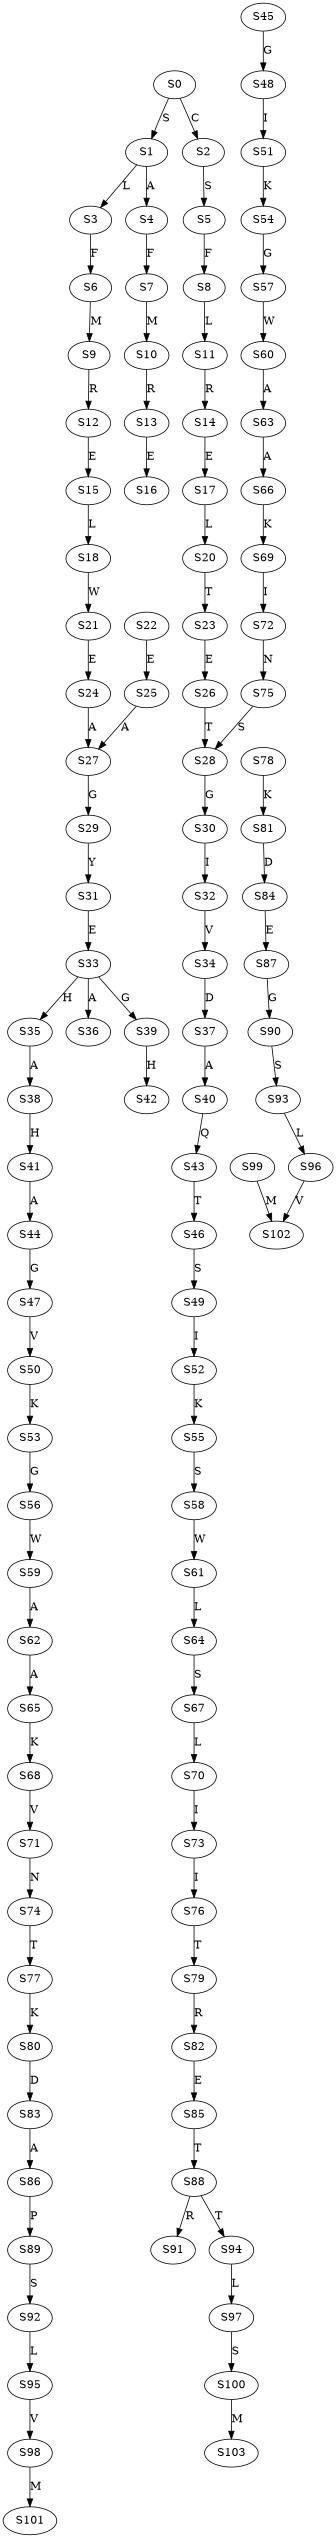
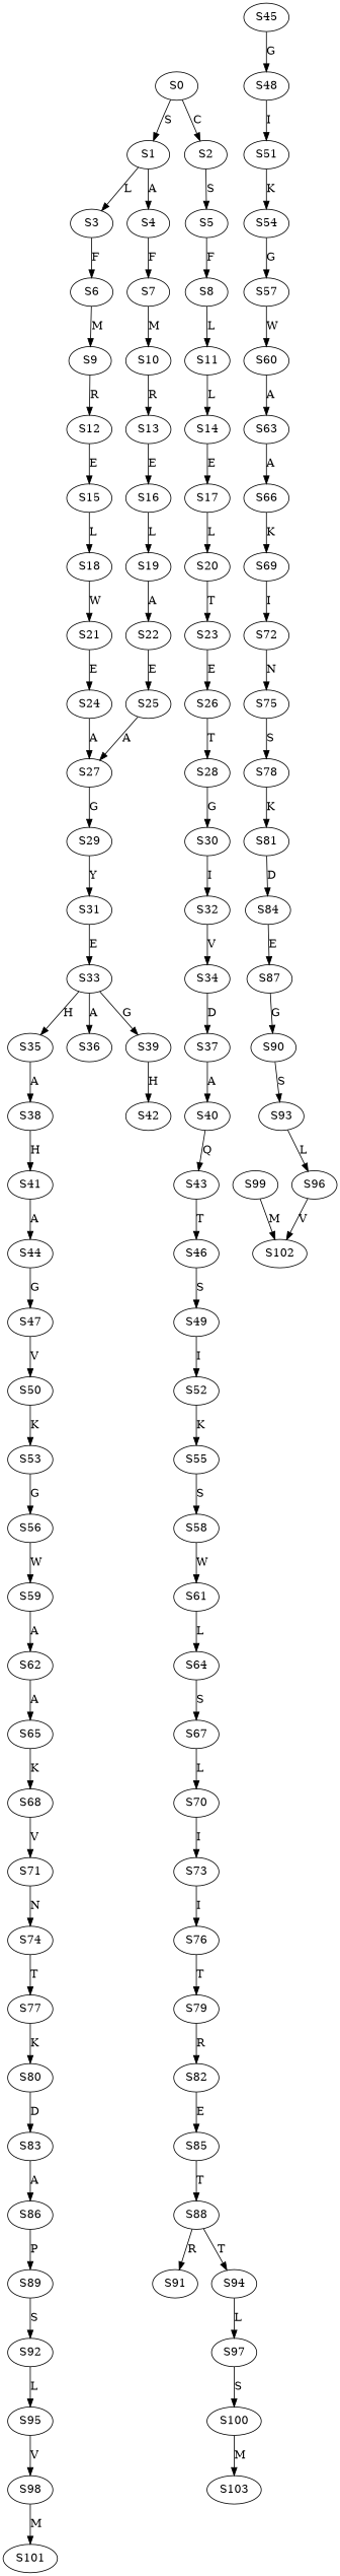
  strict digraph {
    S0
    S1
    S2
    S3
    S4
    S5
    S6
    S7
    S8
    S9
    S10
    S11
    S12
    S13
    S14
    S15
    S16
    S17
    S18
+   S19
    S20
    S21
    S22
    S23
    S24
    S25
    S26
    S27
    S28
    S29
    S30
    S31
    S32
    S33
    S34
    S35
    S36
    S39
    S37
    S38
    S40
    S41
    S42
    S43
    S44
    S46
    S47
    S45
    S48
    S49
    S50
    S51
    S52
    S53
    S54
    S55
    S56
    S57
    S58
    S59
    S60
    S61
    S62
    S63
    S64
    S65
    S66
    S67
    S68
    S69
    S70
    S71
    S72
    S73
    S74
    S75
    S76
    S77
    S78
    S79
    S80
    S81
    S82
    S83
    S84
    S85
    S86
    S87
    S88
    S89
    S90
    S91
    S94
    S92
    S93
    S95
    S96
    S97
    S98
    S102
    S100
    S101
    S99
    S103
    S0 -> S1 [label=S]
    S0 -> S2 [label=C]
    S1 -> S3 [label=L]
    S1 -> S4 [label=A]
    S2 -> S5 [label=S]
    S3 -> S6 [label=F]
    S4 -> S7 [label=F]
    S5 -> S8 [label=F]
    S6 -> S9 [label=M]
    S7 -> S10 [label=M]
    S8 -> S11 [label=L]
    S9 -> S12 [label=R]
    S10 -> S13 [label=R]
-   S11 -> S14 [label=R]
+   S11 -> S14 [label=L]
    S12 -> S15 [label=E]
    S13 -> S16 [label=E]
    S14 -> S17 [label=E]
    S15 -> S18 [label=L]
+   S16 -> S19 [label=L]
    S17 -> S20 [label=L]
    S18 -> S21 [label=W]
+   S19 -> S22 [label=A]
    S20 -> S23 [label=T]
    S21 -> S24 [label=E]
    S22 -> S25 [label=E]
    S23 -> S26 [label=E]
    S24 -> S27 [label=A]
    S25 -> S27 [label=A]
    S26 -> S28 [label=T]
    S27 -> S29 [label=G]
    S28 -> S30 [label=G]
    S29 -> S31 [label=Y]
    S30 -> S32 [label=I]
    S31 -> S33 [label=E]
    S32 -> S34 [label=V]
    S33 -> S35 [label=H]
    S33 -> S36 [label=A]
    S33 -> S39 [label=G]
    S34 -> S37 [label=D]
    S35 -> S38 [label=A]
    S39 -> S42 [label=H]
    S37 -> S40 [label=A]
    S38 -> S41 [label=H]
    S40 -> S43 [label=Q]
    S41 -> S44 [label=A]
    S43 -> S46 [label=T]
    S44 -> S47 [label=G]
    S46 -> S49 [label=S]
    S47 -> S50 [label=V]
    S45 -> S48 [label=G]
    S48 -> S51 [label=I]
    S49 -> S52 [label=I]
    S50 -> S53 [label=K]
    S51 -> S54 [label=K]
    S52 -> S55 [label=K]
    S53 -> S56 [label=G]
    S54 -> S57 [label=G]
    S55 -> S58 [label=S]
    S56 -> S59 [label=W]
    S57 -> S60 [label=W]
    S58 -> S61 [label=W]
    S59 -> S62 [label=A]
    S60 -> S63 [label=A]
    S61 -> S64 [label=L]
    S62 -> S65 [label=A]
    S63 -> S66 [label=A]
    S64 -> S67 [label=S]
    S65 -> S68 [label=K]
    S66 -> S69 [label=K]
    S67 -> S70 [label=L]
    S68 -> S71 [label=V]
    S69 -> S72 [label=I]
    S70 -> S73 [label=I]
    S71 -> S74 [label=N]
    S72 -> S75 [label=N]
    S73 -> S76 [label=I]
    S74 -> S77 [label=T]
-   S75 -> S28 [label=S]
+   S75 -> S78 [label=S]
    S76 -> S79 [label=T]
    S77 -> S80 [label=K]
    S78 -> S81 [label=K]
    S79 -> S82 [label=R]
    S80 -> S83 [label=D]
    S81 -> S84 [label=D]
    S82 -> S85 [label=E]
    S83 -> S86 [label=A]
    S84 -> S87 [label=E]
    S85 -> S88 [label=T]
    S86 -> S89 [label=P]
    S87 -> S90 [label=G]
    S88 -> S91 [label=R]
    S88 -> S94 [label=T]
    S89 -> S92 [label=S]
    S90 -> S93 [label=S]
    S94 -> S97 [label=L]
    S92 -> S95 [label=L]
    S93 -> S96 [label=L]
    S95 -> S98 [label=V]
    S96 -> S102 [label=V]
    S97 -> S100 [label=S]
    S98 -> S101 [label=M]
    S100 -> S103 [label=M]
    S99 -> S102 [label=M]
  }
